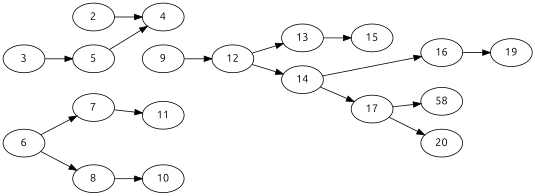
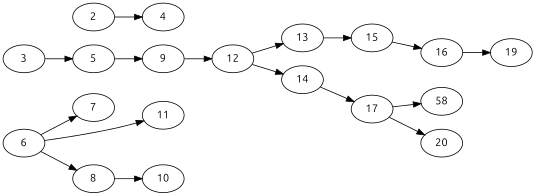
  digraph {
    fontname=Ubuntu
    rankdir=LR
    node [alpha=0.07 fontname=Ubuntu]
    edge [fontname=Ubuntu]
    6 [alpha=0.05 expect_size=11340583126795080]
    7 [alpha=0.13 expect_size=7774812501543469]
    8 [expect_size=14571374811633970]
    11 [alpha=0.05 expect_size=62914327333084696]
    10 [alpha=0.05 expect_size=204269849400422]
    2 [alpha=0.18 expect_size=142659320643393159168]
    4 [alpha=0.02 expect_size=6568860292030260]
    3 [alpha=0.11 expect_size=1614591385208750]
    5 [alpha=0.16 expect_size=180036802455482944]
    9 [alpha=0.18 expect_size=474165946641024]
    12 [expect_size=165039598592315097088]
    13 [alpha=0.04 expect_size=129135421001660736]
    14 [alpha=0.09 expect_size=7365561470050075]
    15 [alpha=0.08 expect_size=27726745185642610688]
    16 [expect_size=601118535385294]
    17 [alpha=0.13 expect_size=4871857417937766]
    19 [expect_size=4794553935279803]
    n18 [alpha=0.06 expect_size=57992656599600 label=58]
    20 [alpha=0.16 expect_size=188879288473865248]
    6 -> 7
    6 -> 8
-   7 -> 11
+   6 -> 11
    8 -> 10
    2 -> 4
    3 -> 5
-   5 -> 4
+   5 -> 9
    9 -> 12
    12 -> 13
    12 -> 14
    13 -> 15
-   14 -> 16
+   15 -> 16
    14 -> 17
    16 -> 19
    17 -> n18
    17 -> 20
  }
